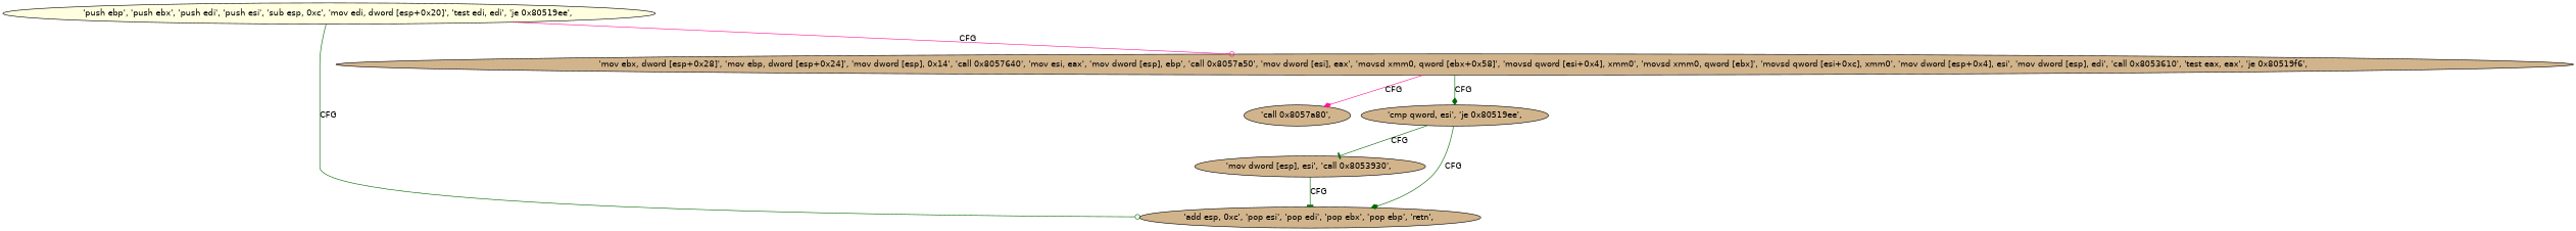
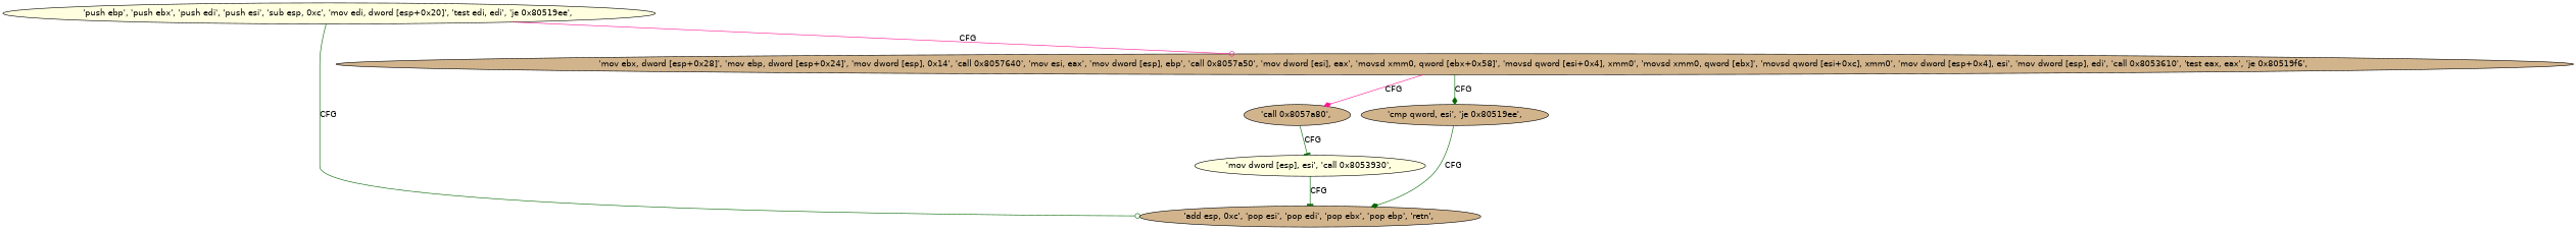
  digraph {
    fontname="DejaVu Sans"
    node [fillcolor=tan fontname="DejaVu Sans" style=filled]
    edge [arrowhead=diamond color=darkgreen fontname="DejaVu Sans"]
    n1 [fillcolor=lightyellow label="'push ebp', 'push ebx', 'push edi', 'push esi', 'sub esp, 0xc', 'mov edi, dword [esp+0x20]', 'test edi, edi', 'je 0x80519ee', "]
    n2 [label="'add esp, 0xc', 'pop esi', 'pop edi', 'pop ebx', 'pop ebp', 'retn', "]
    n3 [label="'mov ebx, dword [esp+0x28]', 'mov ebp, dword [esp+0x24]', 'mov dword [esp], 0x14', 'call 0x8057640', 'mov esi, eax', 'mov dword [esp], ebp', 'call 0x8057a50', 'mov dword [esi], eax', 'movsd xmm0, qword [ebx+0x58]', 'movsd qword [esi+0x4], xmm0', 'movsd xmm0, qword [ebx]', 'movsd qword [esi+0xc], xmm0', 'mov dword [esp+0x4], esi', 'mov dword [esp], edi', 'call 0x8053610', 'test eax, eax', 'je 0x80519f6', "]
    n4 [label="'call 0x8057a80', "]
    n5 [label="'cmp qword, esi', 'je 0x80519ee',"]
-   n6 [label="'mov dword [esp], esi', 'call 0x8053930', "]
+   n6 [fillcolor=lightyellow label="'mov dword [esp], esi', 'call 0x8053930', "]
    n1 -> n2 [arrowhead=odot label=CFG]
    n1 -> n3 [arrowhead=odot color=deeppink label=CFG]
    n3 -> n4 [color=deeppink label=CFG]
    n3 -> n5 [label=CFG]
    n5 -> n2 [label=CFG]
-   n5 -> n6 [arrowhead=tee label=CFG]
+   n4 -> n6 [arrowhead=tee label=CFG]
    n6 -> n2 [arrowhead=tee label=CFG]
  }
